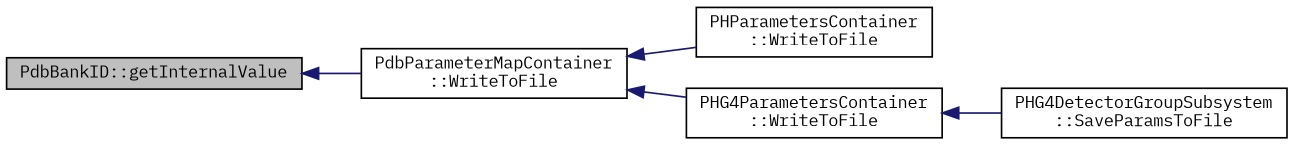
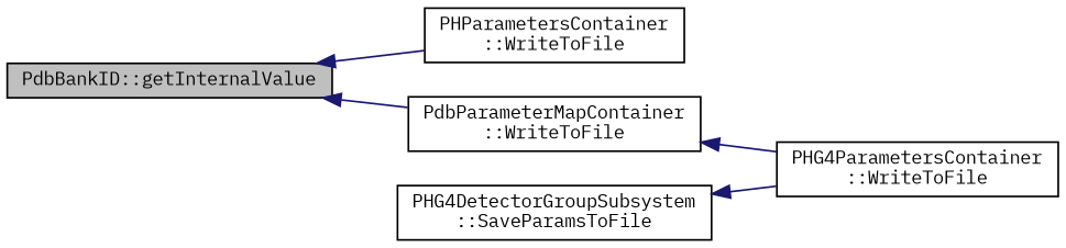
  digraph {
    fontname="IBM Plex Mono"
    rankdir=LR
    node [color=black fontname="IBM Plex Mono" fontsize=10 shape=record]
    edge [color=midnightblue dir=back fontname="IBM Plex Mono" fontsize=10 labelfontname=FreeSans labelfontsize=10 style=solid]
    n1 [fillcolor=grey75 fontcolor=black height=0.2 label="PdbBankID::getInternalValue" style=filled width=0.4]
    n2 [height=0.2 label="PHParametersContainer\l::WriteToFile" width=0.4]
    n3 [height=0.2 label="PdbParameterMapContainer\l::WriteToFile" width=0.4]
    n4 [height=0.2 label="PHG4ParametersContainer\l::WriteToFile" width=0.4]
    n5 [height=0.2 label="PHG4DetectorGroupSubsystem\l::SaveParamsToFile" width=0.4]
-   n3 -> n2
+   n1 -> n2
    n1 -> n3
    n3 -> n4
-   n4 -> n5
+   n5 -> n4
  }
